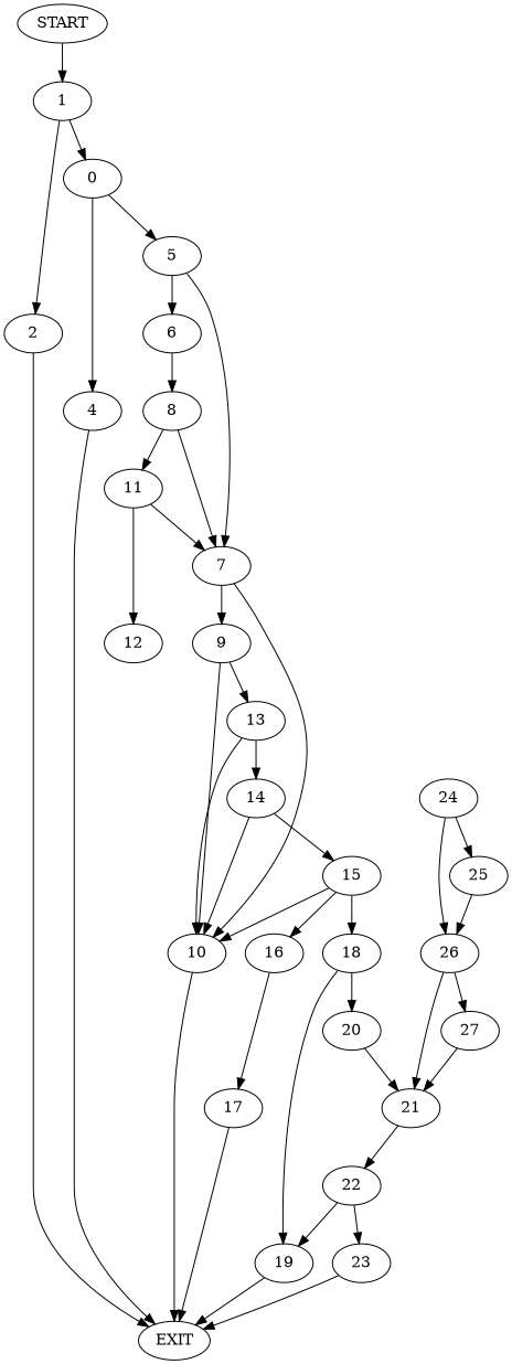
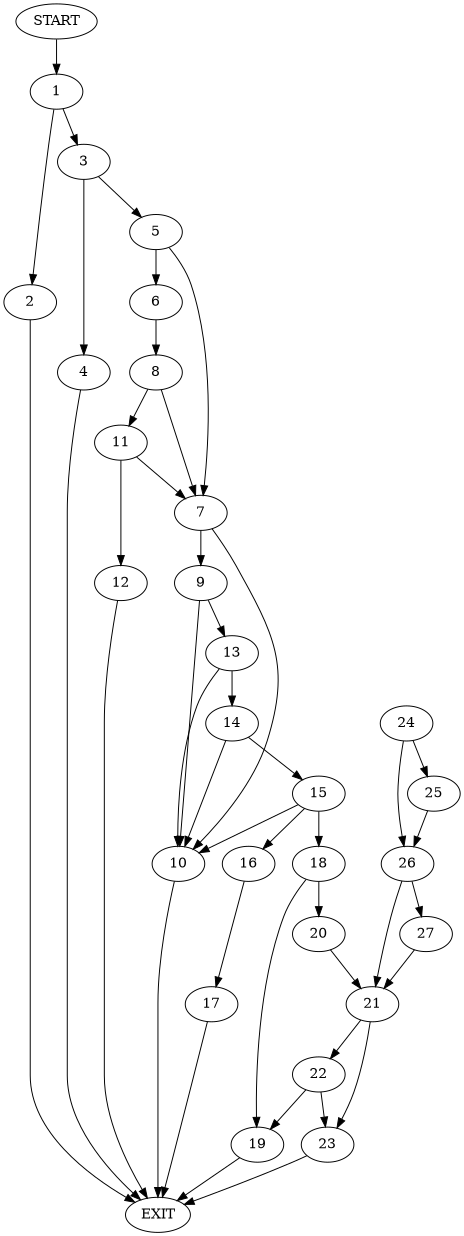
  digraph {
    n1 [label=START]
    1
    2
-   3 [label=0]
+   3
    n5 [label=EXIT]
    4
    5
    6
    7
    8
    9
    10
    11
    13
    12
    14
    15
    16
    18
    17
    19
    20
    21
    22
    23
    24
    25
    26
    27
    n1 -> 1
    1 -> 2
    1 -> 3
    2 -> n5
    3 -> 4
    3 -> 5
    4 -> n5
    5 -> 6
    5 -> 7
    6 -> 8
    7 -> 9
    7 -> 10
    8 -> 7
    8 -> 11
    9 -> 10
    9 -> 13
    10 -> n5
    11 -> 7
    11 -> 12
    13 -> 10
    13 -> 14
+   12 -> n5
    14 -> 10
    14 -> 15
    15 -> 10
    15 -> 16
    15 -> 18
    16 -> 17
    18 -> 19
    18 -> 20
    17 -> n5
    19 -> n5
    20 -> 21
    21 -> 22
+   21 -> 23
    22 -> 19
    22 -> 23
    23 -> n5
    24 -> 25
    24 -> 26
    25 -> 26
    26 -> 21
    26 -> 27
    27 -> 21
  }
